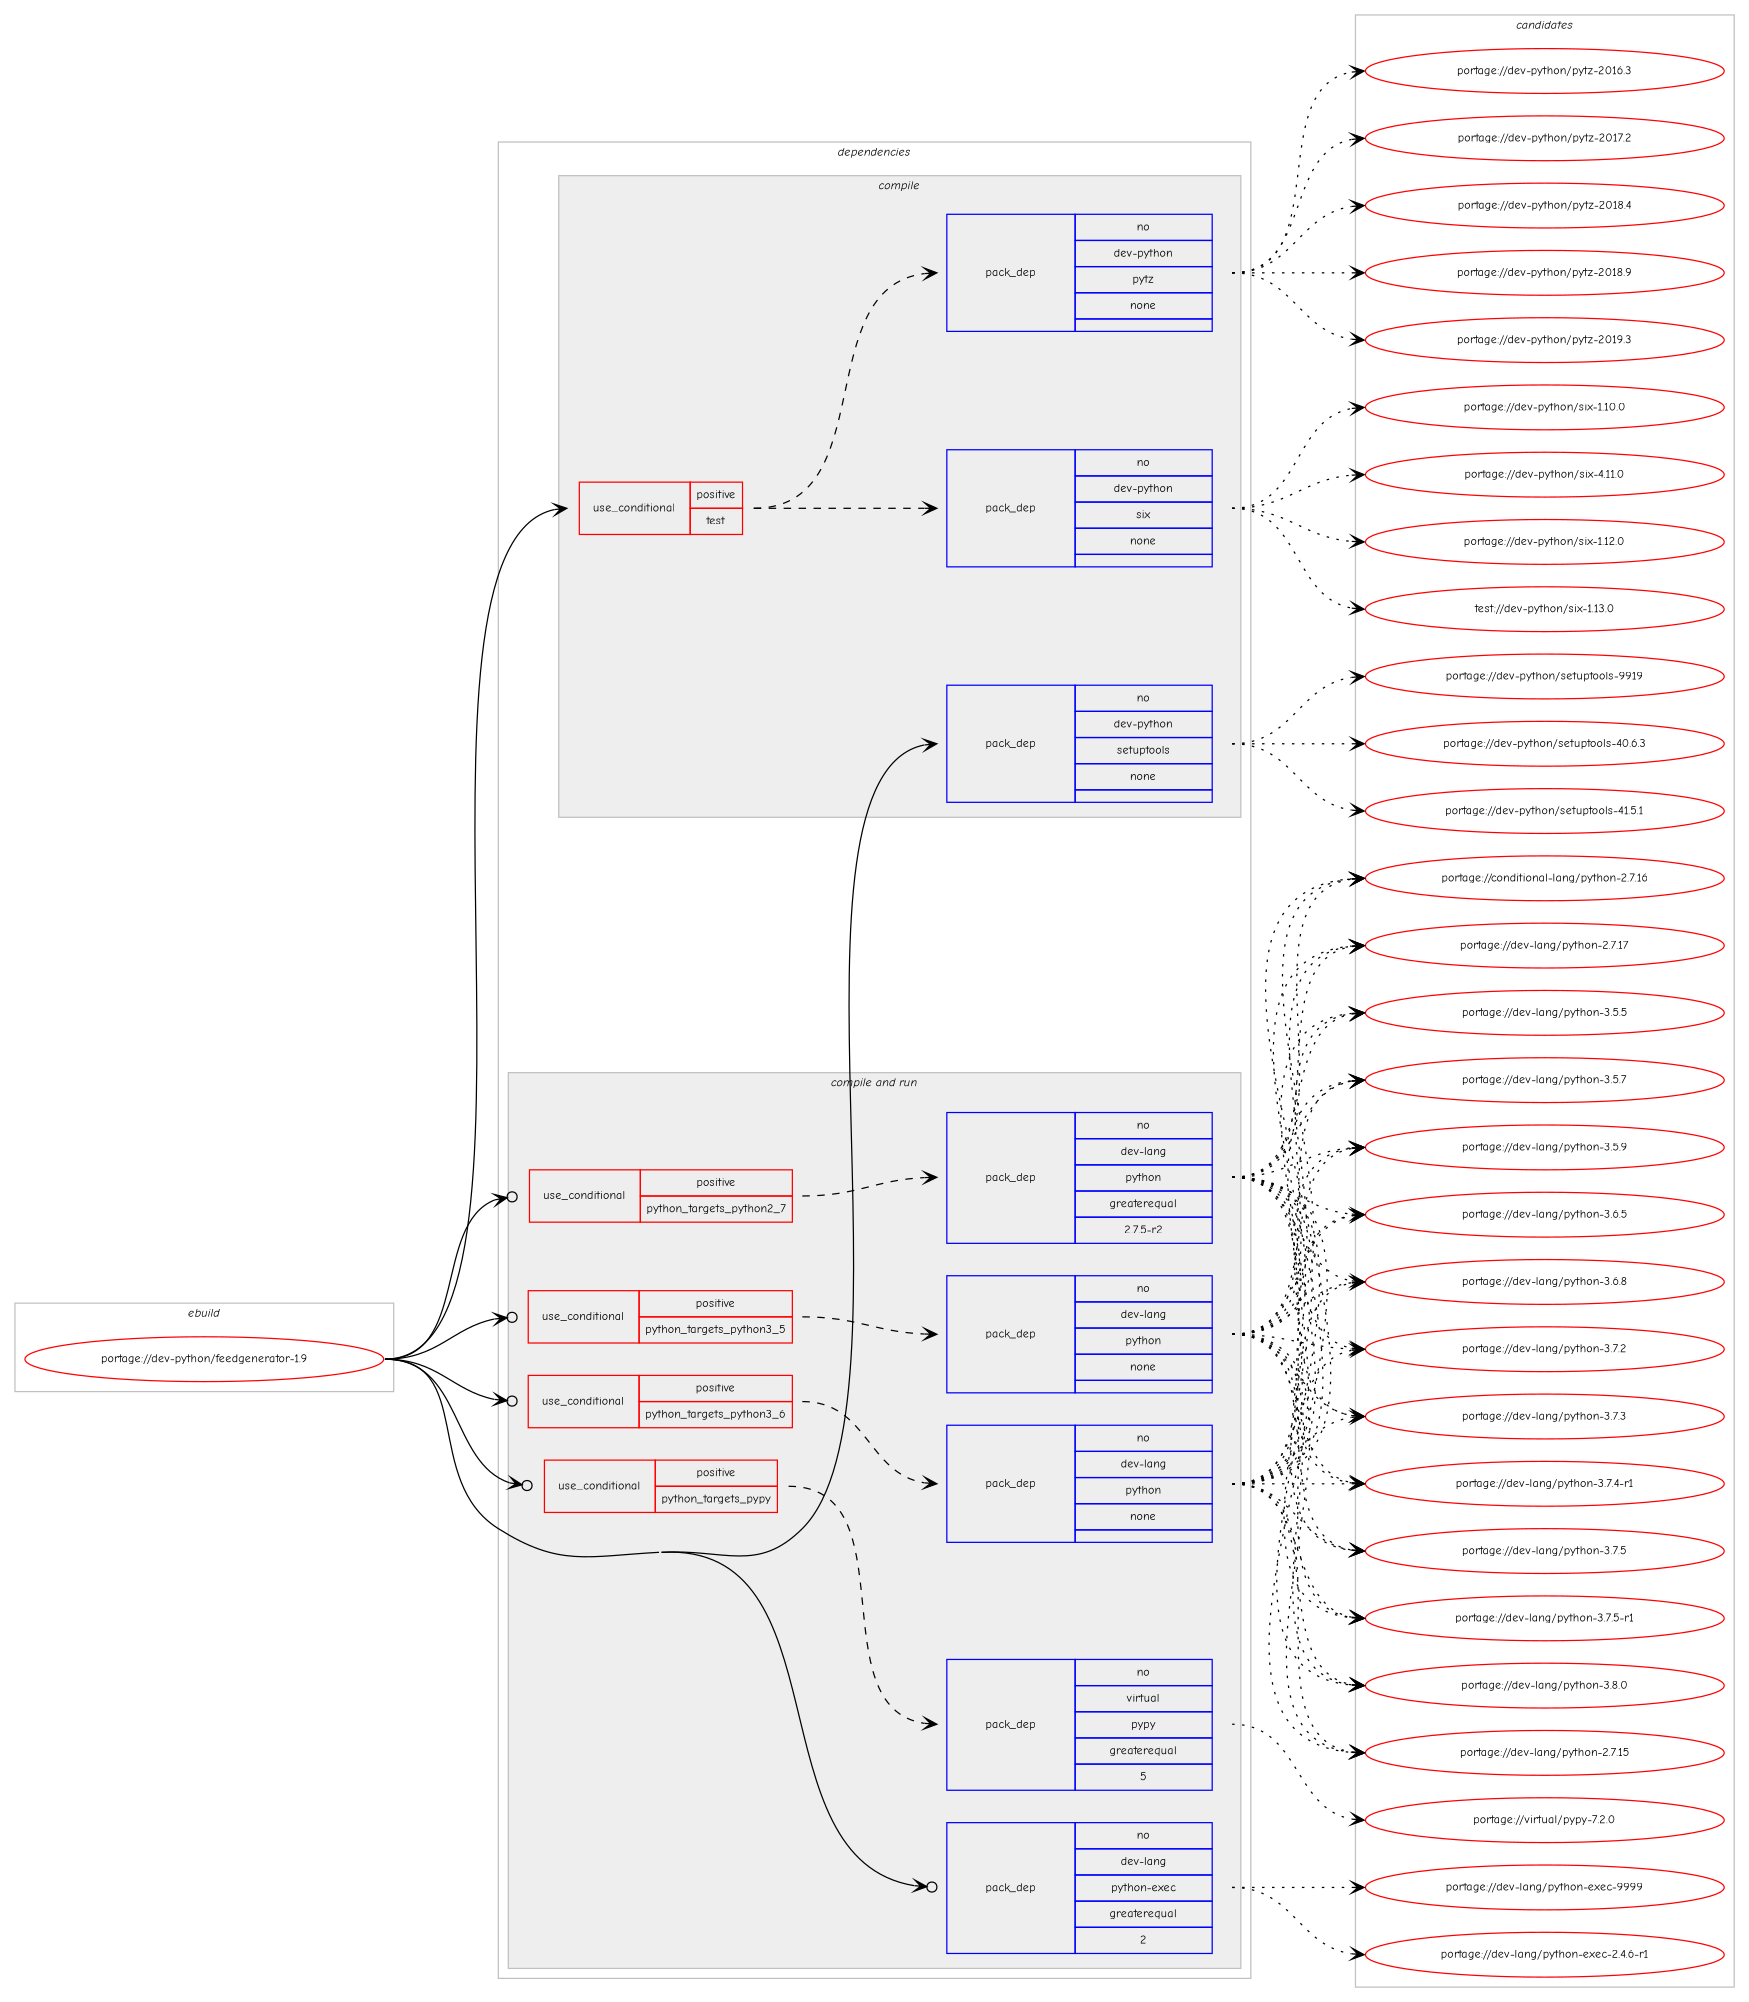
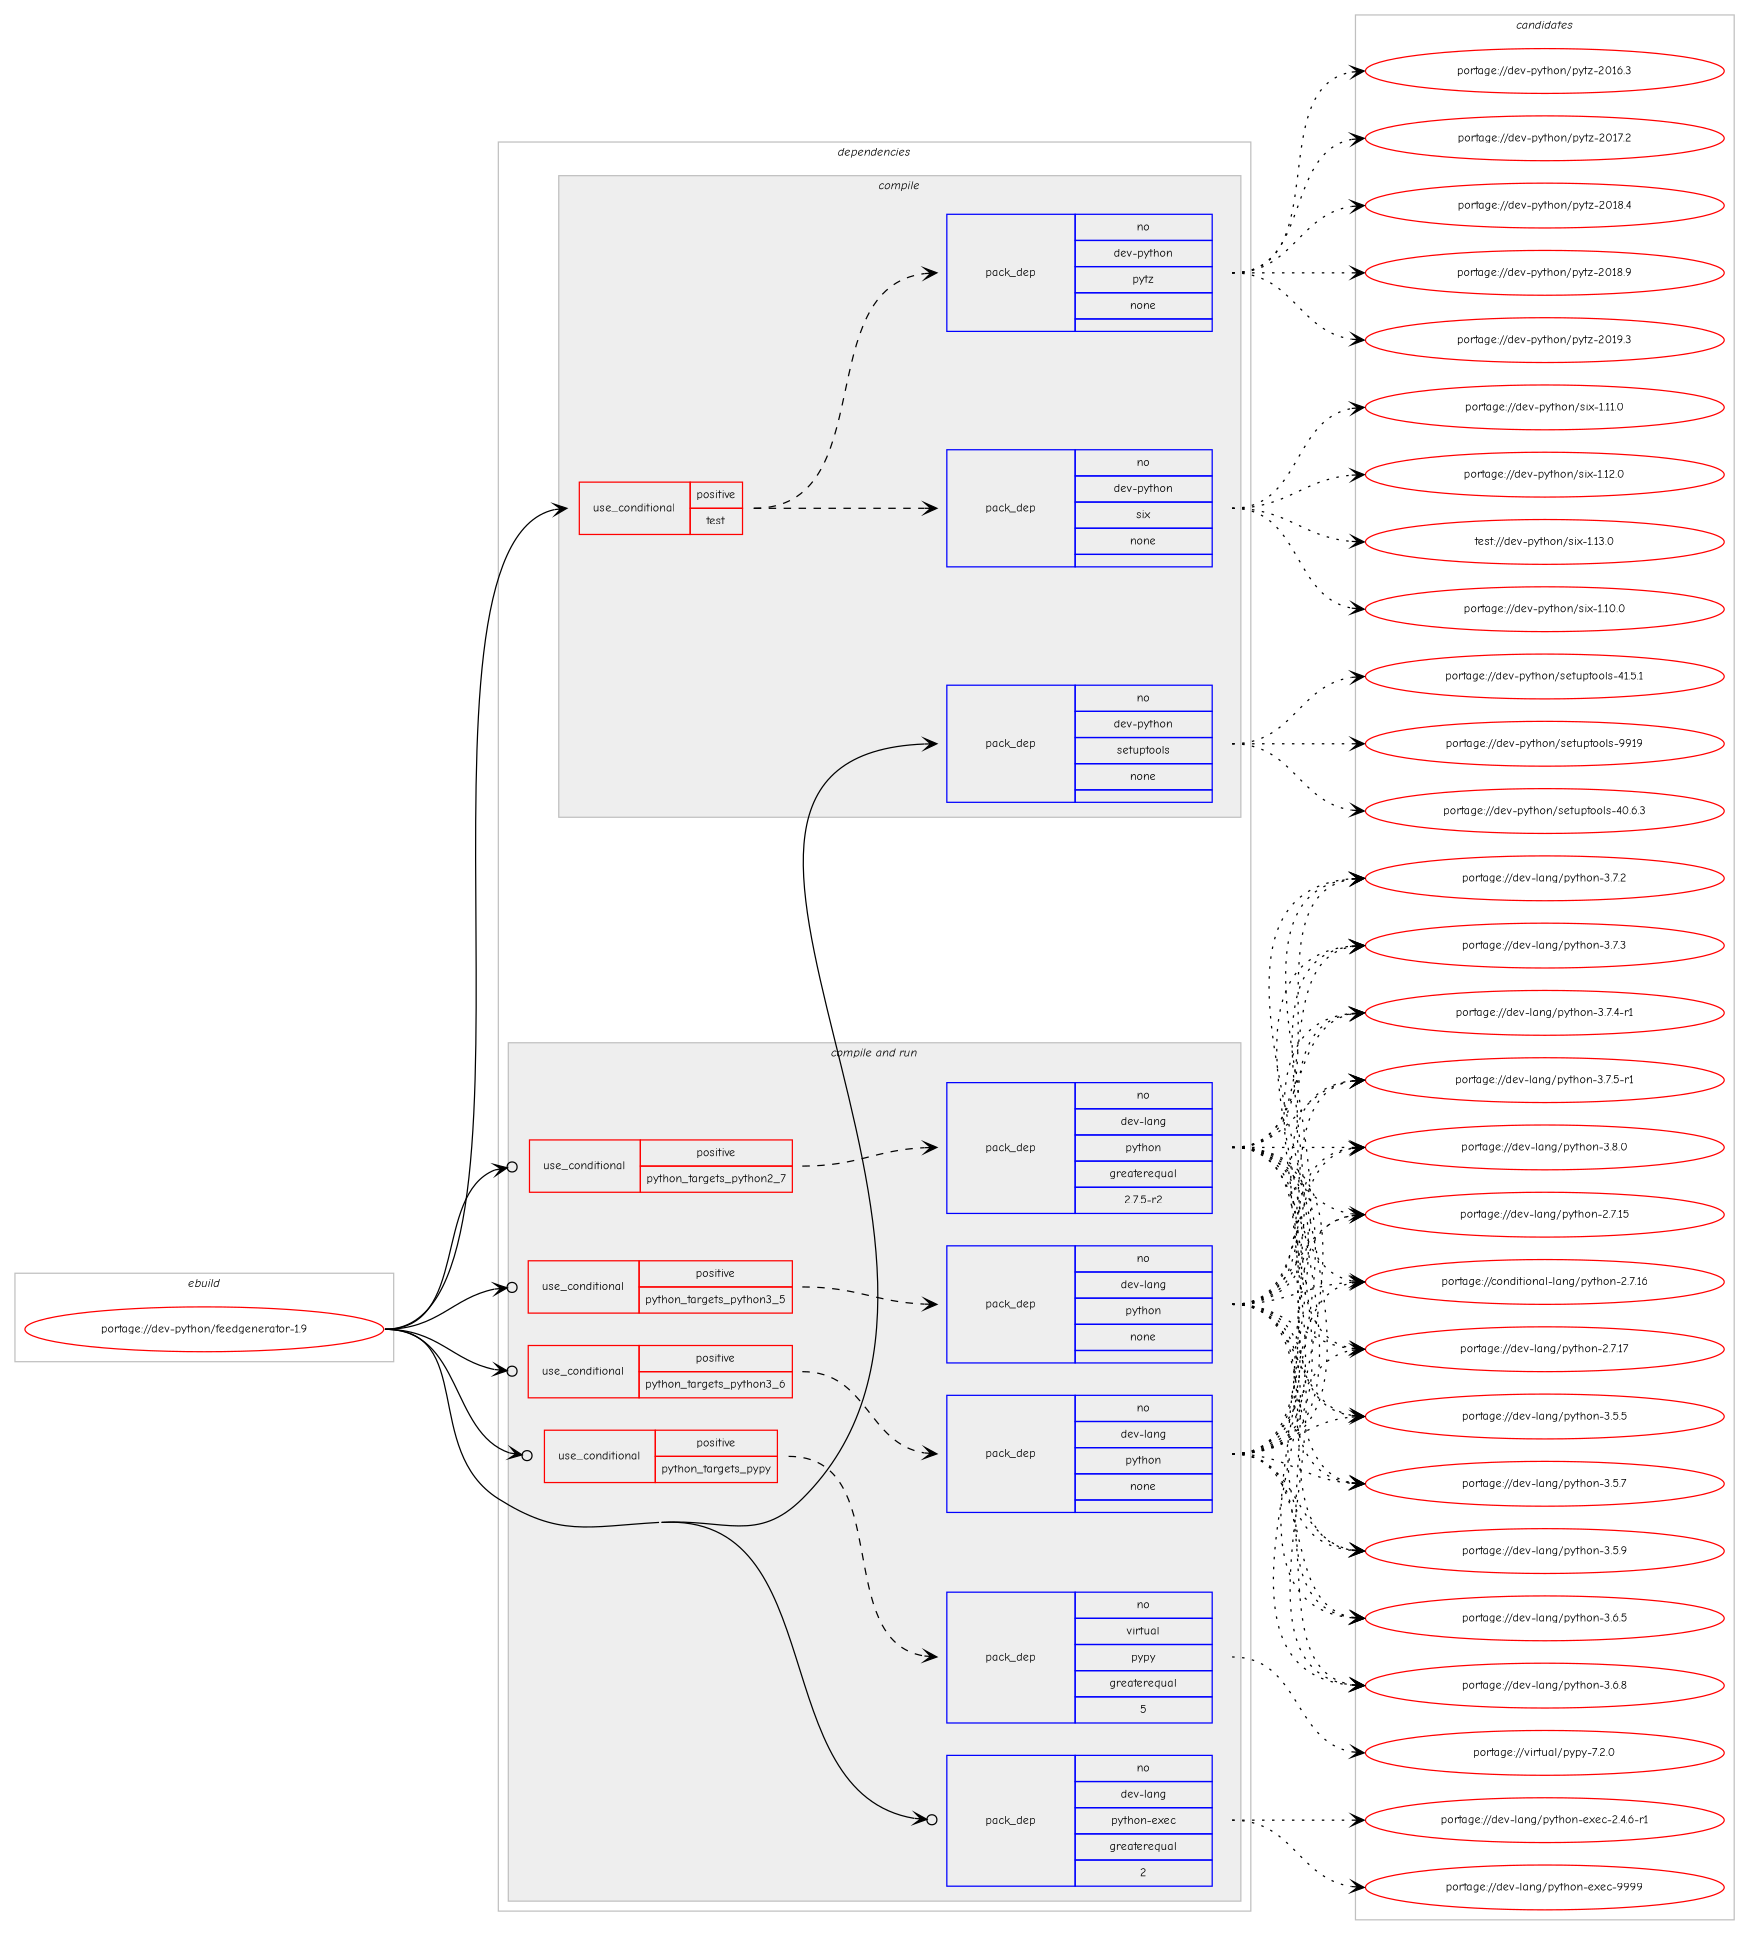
  digraph {
    compound=true
    concentrate=true
    fontname="Comic Neue"
    fontsize=10
    newrank=true
    rankdir=LR
    ranksep=1.5
    node [color=red fontname="Comic Neue" fontsize=10]
    edge [arrowhead=vee fontname="Comic Neue" headport=w style=dotted tailport=e weight=100]
    n1 [label="portage://dev-python/feedgenerator-1.9" width=4]
    n2 [color=blue label=<<TABLE BORDER="0" CELLBORDER="1" CELLSPACING="0" CELLPADDING="4" WIDTH="220"><TR><TD ROWSPAN="6" CELLPADDING="30">pack_dep</TD></TR><TR><TD WIDTH="110">no</TD></TR><TR><TD>dev-python</TD></TR><TR><TD>six</TD></TR><TR><TD>none</TD></TR><TR><TD></TD></TR></TABLE>> shape=none]
    n3 [color=blue label=<<TABLE BORDER="0" CELLBORDER="1" CELLSPACING="0" CELLPADDING="4" WIDTH="220"><TR><TD ROWSPAN="6" CELLPADDING="30">pack_dep</TD></TR><TR><TD WIDTH="110">no</TD></TR><TR><TD>dev-python</TD></TR><TR><TD>pytz</TD></TR><TR><TD>none</TD></TR><TR><TD></TD></TR></TABLE>> shape=none]
    n4 [label=<<TABLE BORDER="0" CELLBORDER="1" CELLSPACING="0" CELLPADDING="4"><TR><TD ROWSPAN="3" CELLPADDING="10">use_conditional</TD></TR><TR><TD>positive</TD></TR><TR><TD>test</TD></TR></TABLE>> shape=none]
    n5 [color=blue label=<<TABLE BORDER="0" CELLBORDER="1" CELLSPACING="0" CELLPADDING="4" WIDTH="220"><TR><TD ROWSPAN="6" CELLPADDING="30">pack_dep</TD></TR><TR><TD WIDTH="110">no</TD></TR><TR><TD>dev-python</TD></TR><TR><TD>setuptools</TD></TR><TR><TD>none</TD></TR><TR><TD></TD></TR></TABLE>> shape=none]
    n6 [color=blue label=<<TABLE BORDER="0" CELLBORDER="1" CELLSPACING="0" CELLPADDING="4" WIDTH="220"><TR><TD ROWSPAN="6" CELLPADDING="30">pack_dep</TD></TR><TR><TD WIDTH="110">no</TD></TR><TR><TD>virtual</TD></TR><TR><TD>pypy</TD></TR><TR><TD>greaterequal</TD></TR><TR><TD>5</TD></TR></TABLE>> shape=none]
    n7 [label=<<TABLE BORDER="0" CELLBORDER="1" CELLSPACING="0" CELLPADDING="4"><TR><TD ROWSPAN="3" CELLPADDING="10">use_conditional</TD></TR><TR><TD>positive</TD></TR><TR><TD>python_targets_pypy</TD></TR></TABLE>> shape=none]
    n8 [color=blue label=<<TABLE BORDER="0" CELLBORDER="1" CELLSPACING="0" CELLPADDING="4" WIDTH="220"><TR><TD ROWSPAN="6" CELLPADDING="30">pack_dep</TD></TR><TR><TD WIDTH="110">no</TD></TR><TR><TD>dev-lang</TD></TR><TR><TD>python</TD></TR><TR><TD>greaterequal</TD></TR><TR><TD>2.7.5-r2</TD></TR></TABLE>> shape=none]
    n9 [label=<<TABLE BORDER="0" CELLBORDER="1" CELLSPACING="0" CELLPADDING="4"><TR><TD ROWSPAN="3" CELLPADDING="10">use_conditional</TD></TR><TR><TD>positive</TD></TR><TR><TD>python_targets_python2_7</TD></TR></TABLE>> shape=none]
    n10 [color=blue label=<<TABLE BORDER="0" CELLBORDER="1" CELLSPACING="0" CELLPADDING="4" WIDTH="220"><TR><TD ROWSPAN="6" CELLPADDING="30">pack_dep</TD></TR><TR><TD WIDTH="110">no</TD></TR><TR><TD>dev-lang</TD></TR><TR><TD>python</TD></TR><TR><TD>none</TD></TR><TR><TD></TD></TR></TABLE>> shape=none]
    n11 [label=<<TABLE BORDER="0" CELLBORDER="1" CELLSPACING="0" CELLPADDING="4"><TR><TD ROWSPAN="3" CELLPADDING="10">use_conditional</TD></TR><TR><TD>positive</TD></TR><TR><TD>python_targets_python3_5</TD></TR></TABLE>> shape=none]
    n12 [color=blue label=<<TABLE BORDER="0" CELLBORDER="1" CELLSPACING="0" CELLPADDING="4" WIDTH="220"><TR><TD ROWSPAN="6" CELLPADDING="30">pack_dep</TD></TR><TR><TD WIDTH="110">no</TD></TR><TR><TD>dev-lang</TD></TR><TR><TD>python</TD></TR><TR><TD>none</TD></TR><TR><TD></TD></TR></TABLE>> shape=none]
    n13 [label=<<TABLE BORDER="0" CELLBORDER="1" CELLSPACING="0" CELLPADDING="4"><TR><TD ROWSPAN="3" CELLPADDING="10">use_conditional</TD></TR><TR><TD>positive</TD></TR><TR><TD>python_targets_python3_6</TD></TR></TABLE>> shape=none]
    n14 [color=blue label=<<TABLE BORDER="0" CELLBORDER="1" CELLSPACING="0" CELLPADDING="4" WIDTH="220"><TR><TD ROWSPAN="6" CELLPADDING="30">pack_dep</TD></TR><TR><TD WIDTH="110">no</TD></TR><TR><TD>dev-lang</TD></TR><TR><TD>python-exec</TD></TR><TR><TD>greaterequal</TD></TR><TR><TD>2</TD></TR></TABLE>> shape=none]
    n15 [label="portage://dev-python/six-1.10.0" width=4]
-   n16 [label="portage://dev-python/six-4.11.0" width=4]
+   n16 [label="portage://dev-python/six-1.11.0" width=4]
    n17 [label="portage://dev-python/six-1.12.0" width=4]
    n18 [label="test://dev-python/six-1.13.0" width=4]
    n19 [label="portage://dev-python/pytz-2016.3" width=4]
    n20 [label="portage://dev-python/pytz-2017.2" width=4]
    n21 [label="portage://dev-python/pytz-2018.4" width=4]
    n22 [label="portage://dev-python/pytz-2018.9" width=4]
    n23 [label="portage://dev-python/pytz-2019.3" width=4]
    n24 [label="portage://dev-python/setuptools-40.6.3" width=4]
    n25 [label="portage://dev-python/setuptools-41.5.1" width=4]
    n26 [label="portage://dev-python/setuptools-9919" width=4]
    n27 [label="portage://virtual/pypy-7.2.0" width=4]
    n28 [label="portage://dev-lang/python-2.7.15" width=4]
    n29 [label="portage://conditional-lang/python-2.7.16" width=4]
    n30 [label="portage://dev-lang/python-2.7.17" width=4]
    n31 [label="portage://dev-lang/python-3.5.5" width=4]
    n32 [label="portage://dev-lang/python-3.5.7" width=4]
    n33 [label="portage://dev-lang/python-3.5.9" width=4]
    n34 [label="portage://dev-lang/python-3.6.5" width=4]
    n35 [label="portage://dev-lang/python-3.6.8" width=4]
    n36 [label="portage://dev-lang/python-3.7.2" width=4]
    n37 [label="portage://dev-lang/python-3.7.3" width=4]
    n38 [label="portage://dev-lang/python-3.7.4-r1" width=4]
-   n39 [label="portage://dev-lang/python-3.7.5" width=4]
    n40 [label="portage://dev-lang/python-3.7.5-r1" width=4]
    n41 [label="portage://dev-lang/python-3.8.0" width=4]
    n42 [label="portage://dev-lang/python-exec-2.4.6-r1" width=4]
    n43 [label="portage://dev-lang/python-exec-9999" width=4]
    subgraph cluster_1 {
      color=gray
      label=<<i>ebuild</i>>
      rank=same
      n1
    }
    subgraph cluster_2 {
      color=gray
      label=<<i>dependencies</i>>
      subgraph cluster_3 {
        color=gray
        fillcolor="#eeeeee"
        label=<<i>compile</i>>
        style=filled
        subgraph sub_4 {
          color=gray
          fillcolor="#eeeeee"
          label=<<i>compile</i>>
          style=filled
          n4
          subgraph sub_5 {
            color=gray
            fillcolor="#eeeeee"
            label=<<i>compile</i>>
            style=filled
            n2
          }
          subgraph sub_6 {
            color=gray
            fillcolor="#eeeeee"
            label=<<i>compile</i>>
            style=filled
            n3
          }
        }
        subgraph sub_7 {
          color=gray
          fillcolor="#eeeeee"
          label=<<i>compile</i>>
          style=filled
          n5
        }
      }
      subgraph cluster_8 {
        color=gray
        fillcolor="#eeeeee"
        label=<<i>compile and run</i>>
        style=filled
        subgraph sub_9 {
          color=gray
          fillcolor="#eeeeee"
          label=<<i>compile and run</i>>
          style=filled
          n7
          subgraph sub_10 {
            color=gray
            fillcolor="#eeeeee"
            label=<<i>compile and run</i>>
            style=filled
            n6
          }
        }
        subgraph sub_11 {
          color=gray
          fillcolor="#eeeeee"
          label=<<i>compile and run</i>>
          style=filled
          n9
          subgraph sub_12 {
            color=gray
            fillcolor="#eeeeee"
            label=<<i>compile and run</i>>
            style=filled
            n8
          }
        }
        subgraph sub_13 {
          color=gray
          fillcolor="#eeeeee"
          label=<<i>compile and run</i>>
          style=filled
          n11
          subgraph sub_14 {
            color=gray
            fillcolor="#eeeeee"
            label=<<i>compile and run</i>>
            style=filled
            n10
          }
        }
        subgraph sub_15 {
          color=gray
          fillcolor="#eeeeee"
          label=<<i>compile and run</i>>
          style=filled
          n13
          subgraph sub_16 {
            color=gray
            fillcolor="#eeeeee"
            label=<<i>compile and run</i>>
            style=filled
            n12
          }
        }
        subgraph sub_17 {
          color=gray
          fillcolor="#eeeeee"
          label=<<i>compile and run</i>>
          style=filled
          n14
        }
      }
      subgraph cluster_18 {
        color=gray
        fillcolor="#eeeeee"
        label=<<i>run</i>>
        style=filled
      }
    }
    subgraph cluster_19 {
      color=gray
      label=<<i>candidates</i>>
      rank=same
      subgraph sub_20 {
        color=black
        label=<<i>candidates</i>>
        nodesep=1
        rank=same
        n15
        n16
        n17
        n18
      }
      subgraph sub_21 {
        color=black
        label=<<i>candidates</i>>
        nodesep=1
        rank=same
        n19
        n20
        n21
        n22
        n23
      }
      subgraph sub_22 {
        color=black
        label=<<i>candidates</i>>
        nodesep=1
        rank=same
        n24
        n25
        n26
      }
      subgraph sub_23 {
        color=black
        label=<<i>candidates</i>>
        nodesep=1
        rank=same
        n27
      }
      subgraph sub_24 {
        color=black
        label=<<i>candidates</i>>
        nodesep=1
        rank=same
        n28
        n29
        n30
        n31
        n32
        n33
        n34
        n35
        n36
        n37
        n38
-       n39
        n40
        n41
      }
      subgraph sub_25 {
        color=black
        label=<<i>candidates</i>>
        nodesep=1
        rank=same
        n28
        n29
        n30
        n31
        n32
        n33
        n34
        n35
        n36
        n37
        n38
-       n39
        n40
        n41
      }
      subgraph sub_26 {
        color=black
        label=<<i>candidates</i>>
        nodesep=1
        rank=same
        n28
        n29
        n30
        n31
        n32
        n33
        n34
        n35
        n36
        n37
        n38
-       n39
        n40
        n41
      }
      subgraph sub_27 {
        color=black
        label=<<i>candidates</i>>
        nodesep=1
        rank=same
        n42
        n43
      }
    }
    n1 -> n4 [style=solid weight=20]
    n1 -> n5 [style=solid weight=20]
    n1 -> n7 [arrowhead=odotvee style=solid weight=20]
    n1 -> n9 [arrowhead=odotvee style=solid weight=20]
    n1 -> n11 [arrowhead=odotvee style=solid weight=20]
    n1 -> n13 [arrowhead=odotvee style=solid weight=20]
    n1 -> n14 [arrowhead=odotvee style=solid weight=20]
    n2 -> n15
    n2 -> n16
    n2 -> n17
    n2 -> n18
    n3 -> n19
    n3 -> n20
    n3 -> n21
    n3 -> n22
    n3 -> n23
    n4 -> n2 [style=dashed weight=20]
    n4 -> n3 [style=dashed weight=20]
    n5 -> n24
    n5 -> n25
    n5 -> n26
    n6 -> n27
    n7 -> n6 [style=dashed weight=20]
    n8 -> n28
    n8 -> n29
    n8 -> n30
    n8 -> n31
    n8 -> n32
    n8 -> n33
    n8 -> n34
    n8 -> n35
    n8 -> n36
    n8 -> n37
    n8 -> n38
-   n8 -> n39
    n8 -> n40
    n8 -> n41
    n9 -> n8 [style=dashed weight=20]
    n10 -> n28
    n10 -> n29
    n10 -> n30
    n10 -> n31
    n10 -> n32
    n10 -> n33
    n10 -> n34
    n10 -> n35
    n10 -> n36
    n10 -> n37
    n10 -> n38
-   n10 -> n39
    n10 -> n40
    n10 -> n41
    n11 -> n10 [style=dashed weight=20]
    n12 -> n28
    n12 -> n29
    n12 -> n30
    n12 -> n31
    n12 -> n32
    n12 -> n33
    n12 -> n34
    n12 -> n35
    n12 -> n36
    n12 -> n37
    n12 -> n38
-   n12 -> n39
    n12 -> n40
    n12 -> n41
    n13 -> n12 [style=dashed weight=20]
    n14 -> n42
    n14 -> n43
  }
